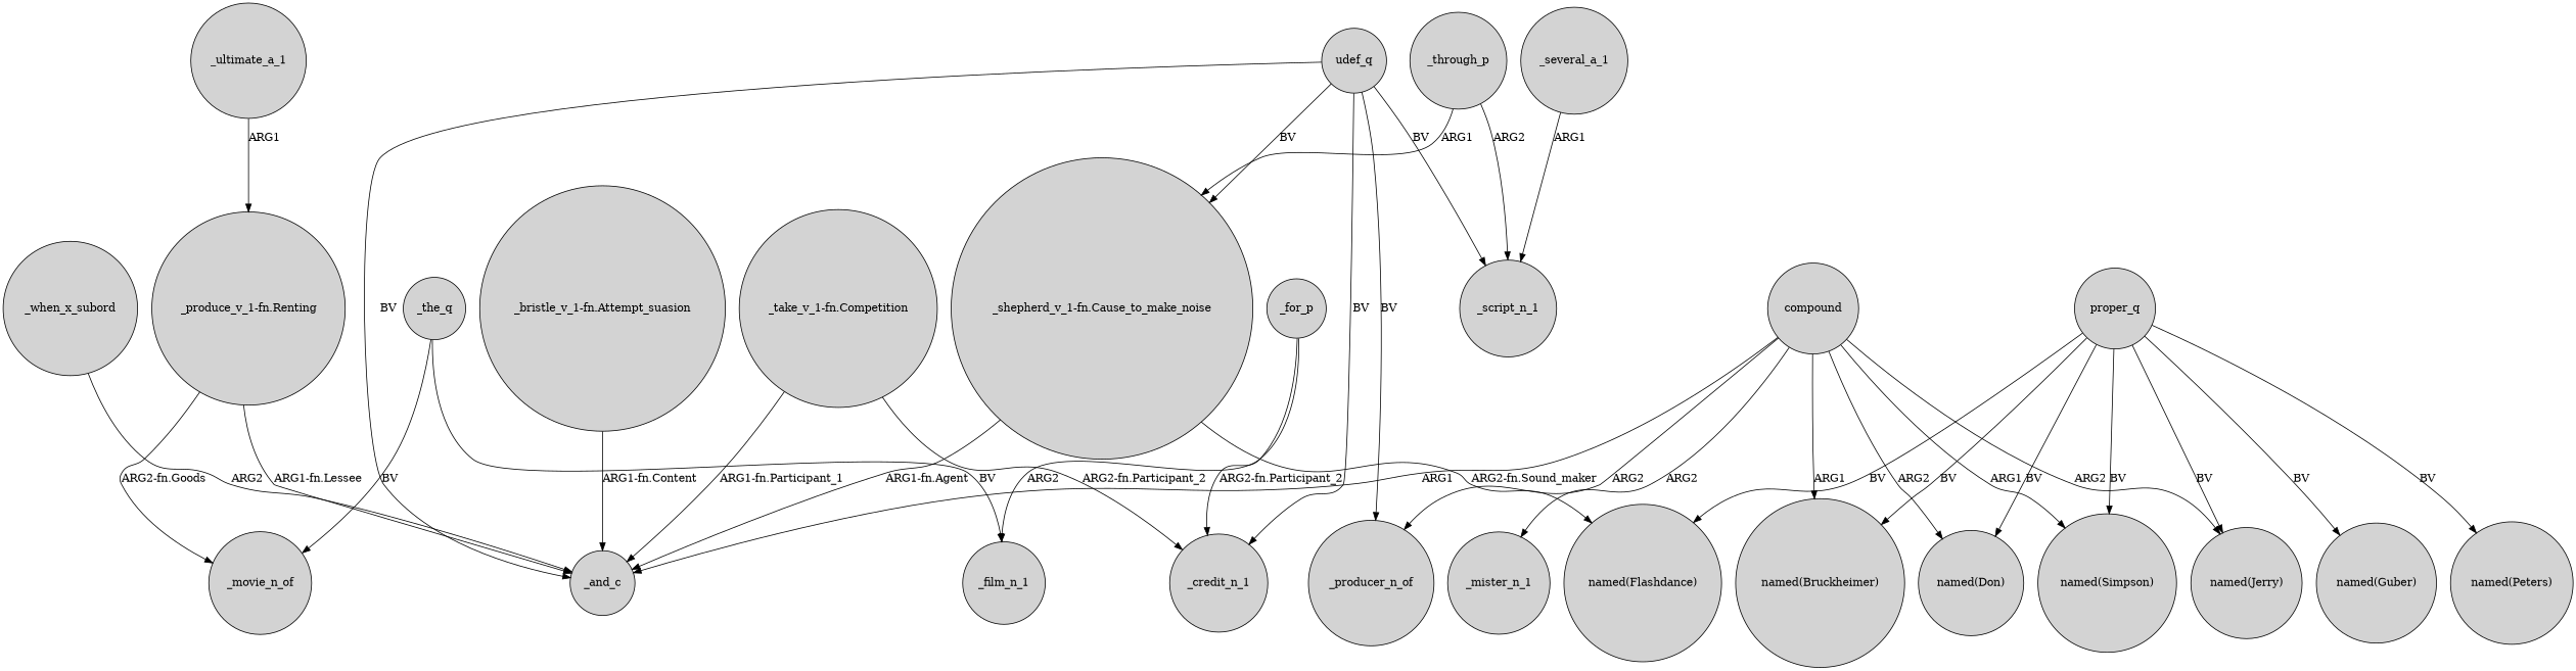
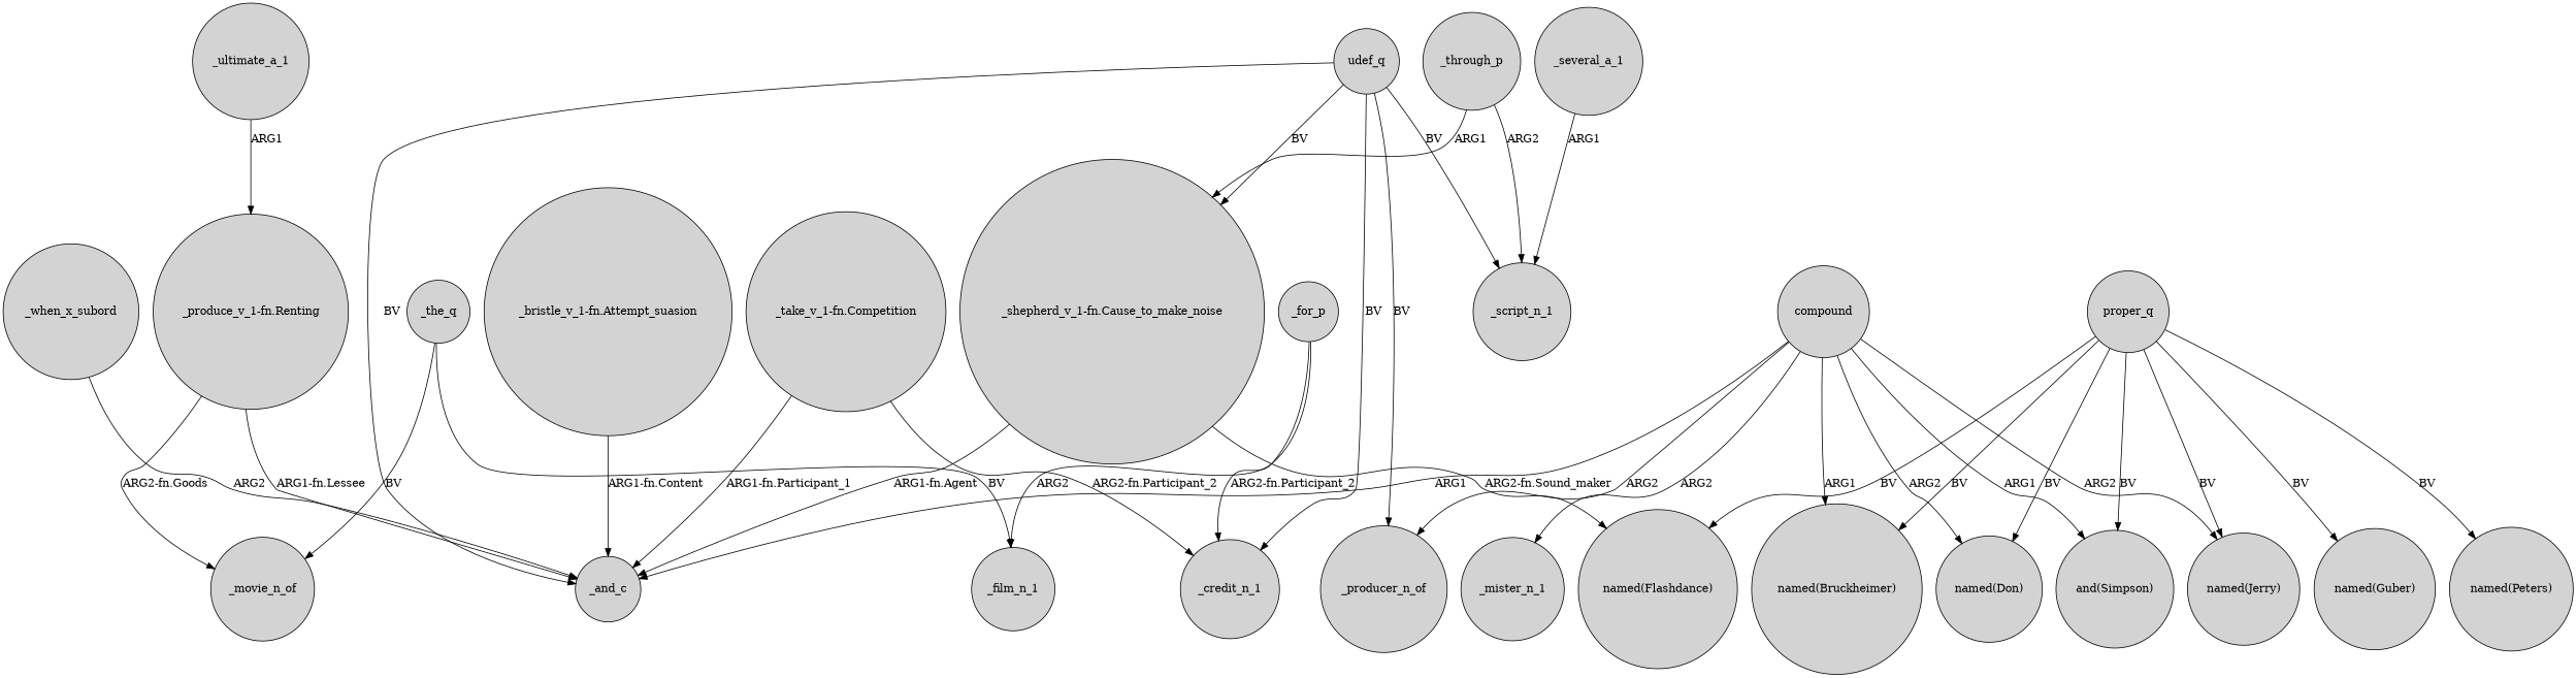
  digraph {
    node [shape=circle style=filled]
    compound
    _and_c
    _mister_n_1
    "named(Don)"
-   "named(Simpson)"
+   "named(Simpson)" [label="and(Simpson)"]
    "named(Bruckheimer)"
    _producer_n_of
    "named(Jerry)"
    "_take_v_1-fn.Competition"
    _credit_n_1
    proper_q
    "named(Peters)"
    "named(Flashdance)"
    "named(Guber)"
    "_shepherd_v_1-fn.Cause_to_make_noise"
    _for_p
    _film_n_1
    "_produce_v_1-fn.Renting"
    _movie_n_of
    _several_a_1
    _script_n_1
    "_bristle_v_1-fn.Attempt_suasion"
    udef_q
    _the_q
    _through_p
    _when_x_subord
    _ultimate_a_1
    compound -> _and_c [label=ARG1]
    compound -> _mister_n_1 [label=ARG2]
    compound -> "named(Don)" [label=ARG2]
    compound -> "named(Simpson)" [label=ARG1]
    compound -> "named(Bruckheimer)" [label=ARG1]
    compound -> _producer_n_of [label=ARG2]
    compound -> "named(Jerry)" [label=ARG2]
    "_take_v_1-fn.Competition" -> _and_c [label="ARG1-fn.Participant_1"]
    "_take_v_1-fn.Competition" -> _credit_n_1 [label="ARG2-fn.Participant_2"]
    proper_q -> "named(Don)" [label=BV]
    proper_q -> "named(Simpson)" [label=BV]
    proper_q -> "named(Bruckheimer)" [label=BV]
    proper_q -> "named(Jerry)" [label=BV]
    proper_q -> "named(Peters)" [label=BV]
    proper_q -> "named(Flashdance)" [label=BV]
    proper_q -> "named(Guber)" [label=BV]
    "_shepherd_v_1-fn.Cause_to_make_noise" -> _and_c [label="ARG1-fn.Agent"]
    "_shepherd_v_1-fn.Cause_to_make_noise" -> "named(Flashdance)" [label="ARG2-fn.Sound_maker"]
    _for_p -> _credit_n_1 [label="ARG2-fn.Participant_2"]
    _for_p -> _film_n_1 [label=ARG2]
    "_produce_v_1-fn.Renting" -> _and_c [label="ARG1-fn.Lessee"]
    "_produce_v_1-fn.Renting" -> _movie_n_of [label="ARG2-fn.Goods"]
    _several_a_1 -> _script_n_1 [label=ARG1]
    "_bristle_v_1-fn.Attempt_suasion" -> _and_c [label="ARG1-fn.Content"]
    udef_q -> _and_c [label=BV]
    udef_q -> _producer_n_of [label=BV]
    udef_q -> _credit_n_1 [label=BV]
    udef_q -> "_shepherd_v_1-fn.Cause_to_make_noise" [label=BV]
    udef_q -> _script_n_1 [label=BV]
    _the_q -> _film_n_1 [label=BV]
    _the_q -> _movie_n_of [label=BV]
    _through_p -> "_shepherd_v_1-fn.Cause_to_make_noise" [label=ARG1]
    _through_p -> _script_n_1 [label=ARG2]
    _when_x_subord -> _and_c [label=ARG2]
    _ultimate_a_1 -> "_produce_v_1-fn.Renting" [label=ARG1]
  }
